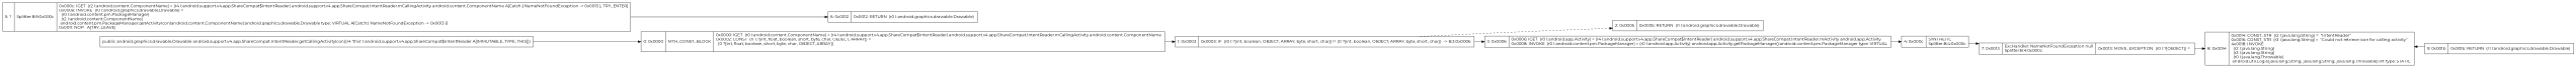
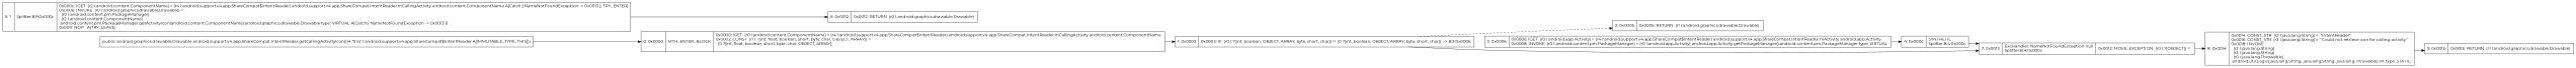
  digraph {
    fontname=Montserrat
    rankdir=LR
    node [fontname=Montserrat shape=record]
    edge [fontname=Montserrat]
-   n1 [label="{0\:\ 0x0000|MTH_CONST_BLOCK\l|0x0000: IGET  (r0 I:android.content.ComponentName) = (r4 I:android.support.v4.app.ShareCompat$IntentReader) android.support.v4.app.ShareCompat.IntentReader.mCallingActivity android.content.ComponentName \l0x0002: CONST  (r1 I:?[int, float, boolean, short, byte, char, OBJECT, ARRAY]) = \l  (0 ?[int, float, boolean, short, byte, char, OBJECT, ARRAY])\l \l}"]
+   n1 [label="{0\:\ 0x0000|MTH_ENTER_BLOCK\l|0x0000: IGET  (r0 I:android.content.ComponentName) = (r4 I:android.support.v4.app.ShareCompat$IntentReader) android.support.v4.app.ShareCompat.IntentReader.mCallingActivity android.content.ComponentName \l0x0002: CONST  (r1 I:?[int, float, boolean, short, byte, char, OBJECT, ARRAY]) = \l  (0 ?[int, float, boolean, short, byte, char, OBJECT, ARRAY])\l \l}"]
    n2 [label="{1\:\ 0x0003|0x0003: IF  (r0 I:?[int, boolean, OBJECT, ARRAY, byte, short, char]) != (0 ?[int, boolean, OBJECT, ARRAY, byte, short, char])  \-\> B:3:0x0006 \l}"]
    n3 [label="{2\:\ 0x0005|0x0005: RETURN  (r1 I:android.graphics.drawable.Drawable) \l}"]
    n4 [label="{3\:\ 0x0006|0x0006: IGET  (r0 I:android.app.Activity) = (r4 I:android.support.v4.app.ShareCompat$IntentReader) android.support.v4.app.ShareCompat.IntentReader.mActivity android.app.Activity \l0x0008: INVOKE  (r0 I:android.content.pm.PackageManager) = (r0 I:android.app.Activity) android.app.Activity.getPackageManager():android.content.pm.PackageManager type: VIRTUAL \l}"]
    n5 [label="{4\:\ 0x000c|SYNTHETIC\lSplitter:B:4:0x000c\l}"]
    n6 [label="{7\:\ 0x0013|ExcHandler: NameNotFoundException null\lSplitter:B:4:0x000c\l|0x0013: MOVE_EXCEPTION  (r0 I:?[OBJECT]) =  \l}"]
    n7 [label="{5\:\ ?|Splitter:B:9:0x000c\l|0x000c: IGET  (r2 I:android.content.ComponentName) = (r4 I:android.support.v4.app.ShareCompat$IntentReader) android.support.v4.app.ShareCompat.IntentReader.mCallingActivity android.content.ComponentName A[Catch:\{ NameNotFoundException \-\> 0x0013 \}, TRY_ENTER]\l0x000e: INVOKE  (r0 I:android.graphics.drawable.Drawable) = \l  (r0 I:android.content.pm.PackageManager)\l  (r2 I:android.content.ComponentName)\l android.content.pm.PackageManager.getActivityIcon(android.content.ComponentName):android.graphics.drawable.Drawable type: VIRTUAL A[Catch:\{ NameNotFoundException \-\> 0x0013 \}]\l0x0011: NOP   A[TRY_LEAVE]\l}"]
    n8 [label="{6\:\ 0x0012|0x0012: RETURN  (r0 I:android.graphics.drawable.Drawable) \l}"]
-   n9 [label="{8\:\ 0x0014|0x0014: CONST_STR  (r2 I:java.lang.String) =  \"IntentReader\" \l0x0016: CONST_STR  (r3 I:java.lang.String) =  \"Could not retrieve icon for calling activity\" \l4x0018: INVOKE  \l  (r2 I:java.lang.String)\l  (r3 I:java.lang.String)\l  (r0 I:java.lang.Throwable)\l android.util.Log.e(java.lang.String, java.lang.String, java.lang.Throwable):int type: STATIC \l}"]
+   n9 [label="{8\:\ 0x0014|0x0014: CONST_STR  (r2 I:java.lang.String) =  \"IntentReader\" \l0x0016: CONST_STR  (r3 I:java.lang.String) =  \"Could not retrieve icon for calling activity\" \l0x0018: INVOKE  \l  (r2 I:java.lang.String)\l  (r3 I:java.lang.String)\l  (r0 I:java.lang.Throwable)\l android.util.Log.e(java.lang.String, java.lang.String, java.lang.Throwable):int type: STATIC \l}"]
    n10 [label="{9\:\ 0x001b|0x001b: RETURN  (r1 I:android.graphics.drawable.Drawable) \l}"]
    n11 [label="{public android.graphics.drawable.Drawable android.support.v4.app.ShareCompat.IntentReader.getCallingActivityIcon((r4 'this' I:android.support.v4.app.ShareCompat$IntentReader A[IMMUTABLE_TYPE, THIS])) }"]
    n1 -> n2
    n2 -> n3 [style=dashed]
-   n2 -> n4
+   n2 -> n6
    n4 -> n5
    n5 -> n6
    n6 -> n9
    n7 -> n8
-   n10 -> n9
+   n9 -> n10
    n11 -> n1
  }
